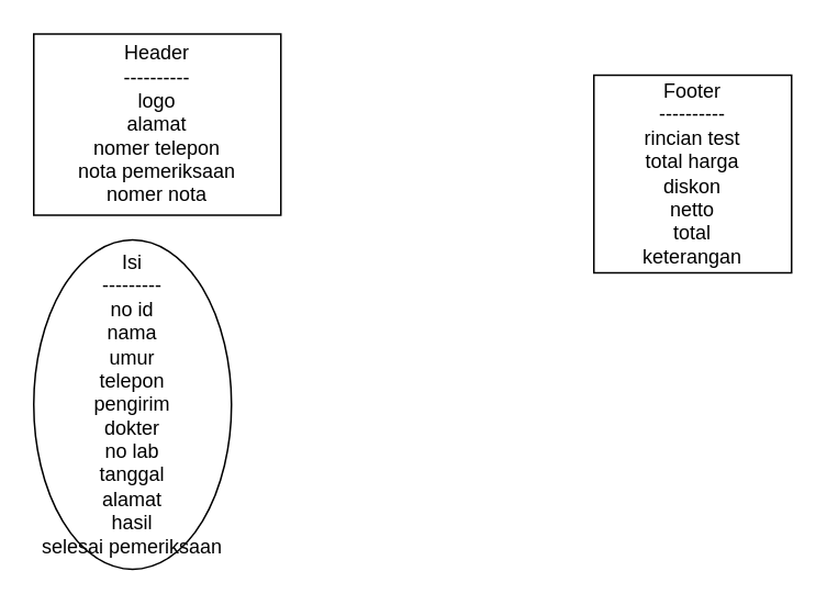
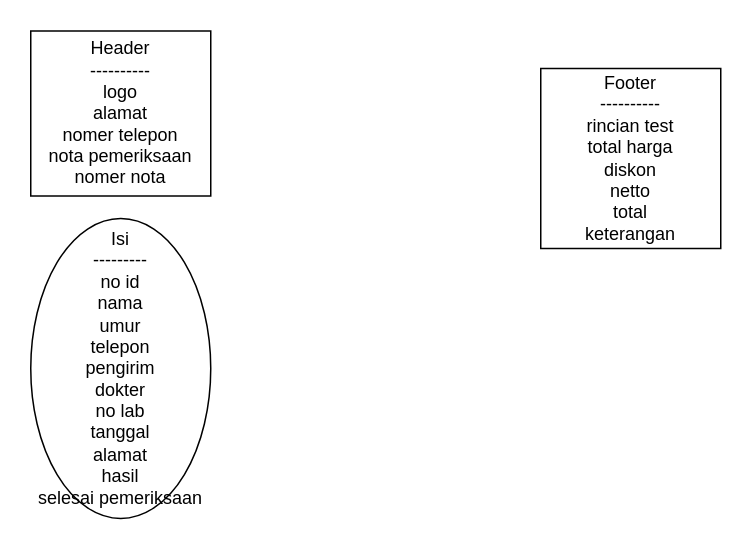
  <mxCell id="0" />
  <mxCell id="1" parent="0" />
- <mxCell id="2" value="Header&lt;br&gt;----------&lt;br&gt;logo&lt;br&gt;alamat&lt;br&gt;nomer telepon&lt;br&gt;nota pemeriksaan&lt;br&gt;nomer nota" style="rounded=0;whiteSpace=wrap;html=1;" parent="1" vertex="1"><mxGeometry x="20" y="20" width="150" height="110" as="geometry" /></mxCell>
+ <mxCell id="2" value="Header&lt;br&gt;----------&lt;br&gt;logo&lt;br&gt;alamat&lt;br&gt;nomer telepon&lt;br&gt;nota pemeriksaan&lt;br&gt;nomer nota" style="rounded=0;whiteSpace=wrap;html=1;" parent="1" vertex="1"><mxGeometry x="20" y="20" width="120" height="110" as="geometry" /></mxCell>
  <mxCell id="3" value="Isi&lt;br&gt;---------&lt;br&gt;no id&lt;br&gt;nama&lt;br&gt;umur&lt;br&gt;telepon&lt;br&gt;pengirim&lt;br&gt;dokter&lt;br&gt;no lab&lt;br&gt;tanggal&lt;br&gt;alamat&lt;br&gt;hasil&lt;br&gt;selesai pemeriksaan" style="ellipse;whiteSpace=wrap;html=1;" parent="1" vertex="1"><mxGeometry x="20" y="145" width="120" height="200" as="geometry" /></mxCell>
  <mxCell id="4" value="Footer&lt;br&gt;----------&lt;br&gt;rincian test&lt;br&gt;total harga&lt;br&gt;diskon&lt;br&gt;netto&lt;br&gt;total&lt;br&gt;keterangan" style="rounded=0;whiteSpace=wrap;html=1;" parent="1" vertex="1"><mxGeometry x="360" y="45" width="120" height="120" as="geometry" /></mxCell>
